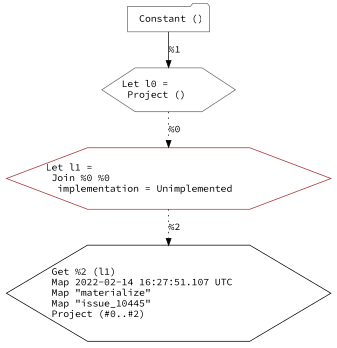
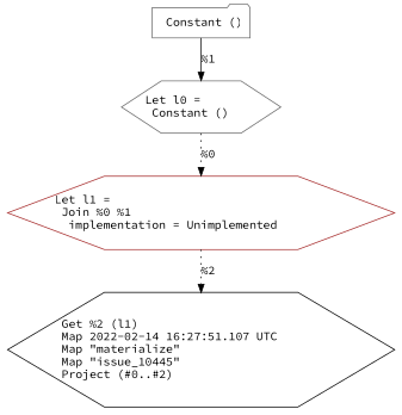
  digraph {
    fontname="Source Code Pro"
    node [color=gray40 fontname="Source Code Pro" shape=hexagon]
    edge [fontname="Source Code Pro" style=dotted]
-   n1 [label="Let l0 =\l Project ()\l"]
-   n2 [color=brown label="Let l1 =\l Join %0 %0\l  implementation = Unimplemented\l"]
+   n1 [label="Let l0 =\l Constant ()\l"]
+   n2 [color=brown label="Let l1 =\l Join %0 %1\l  implementation = Unimplemented\l"]
    n3 [color=black label=" Get %2 (l1)\l Map 2022-02-14 16:27:51.107 UTC\l Map \"materialize\"\l Map \"issue_10445\"\l Project (#0..#2)\l"]
    n4 [label=" Constant ()\l" shape=folder]
    n1 -> n2 [label="%0\l"]
    n2 -> n3 [label="%2\l"]
    n4 -> n1 [label="%1\l" style=solid]
  }
